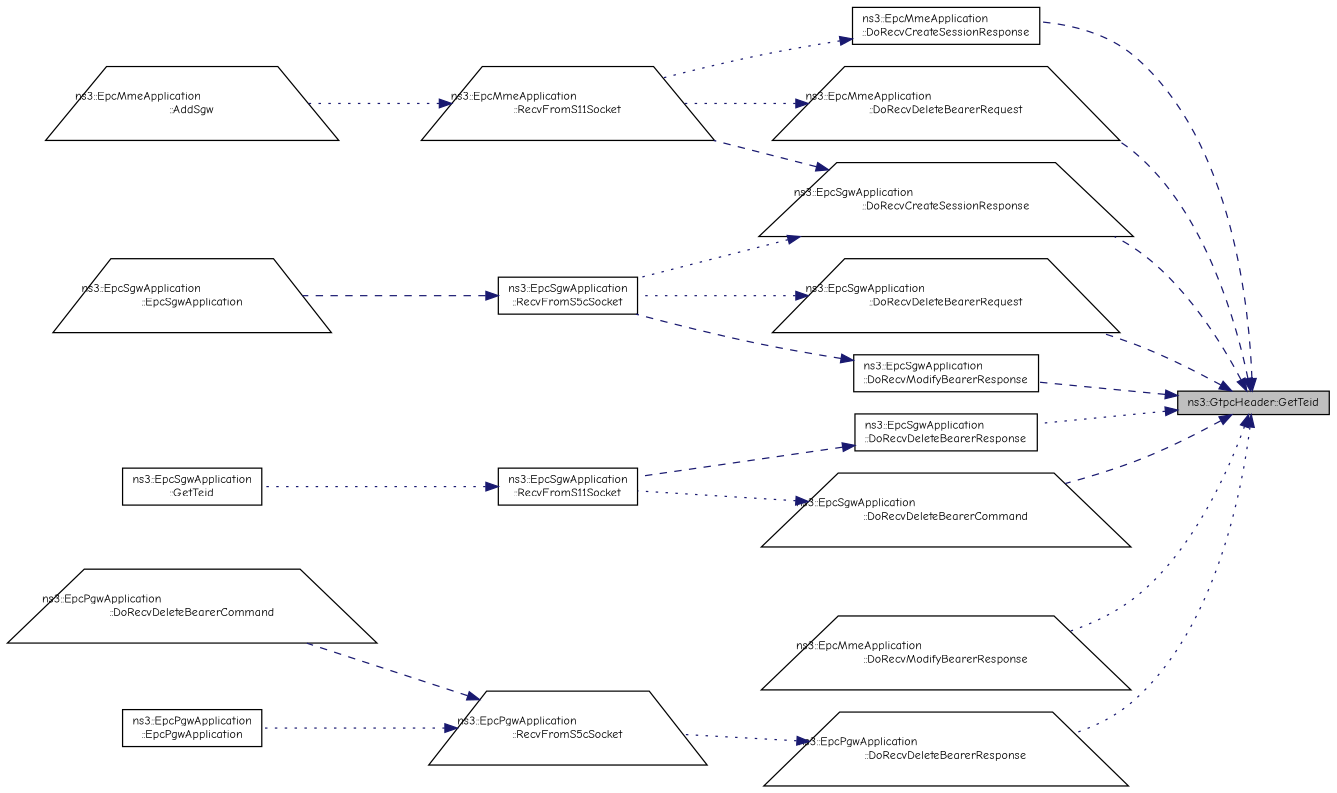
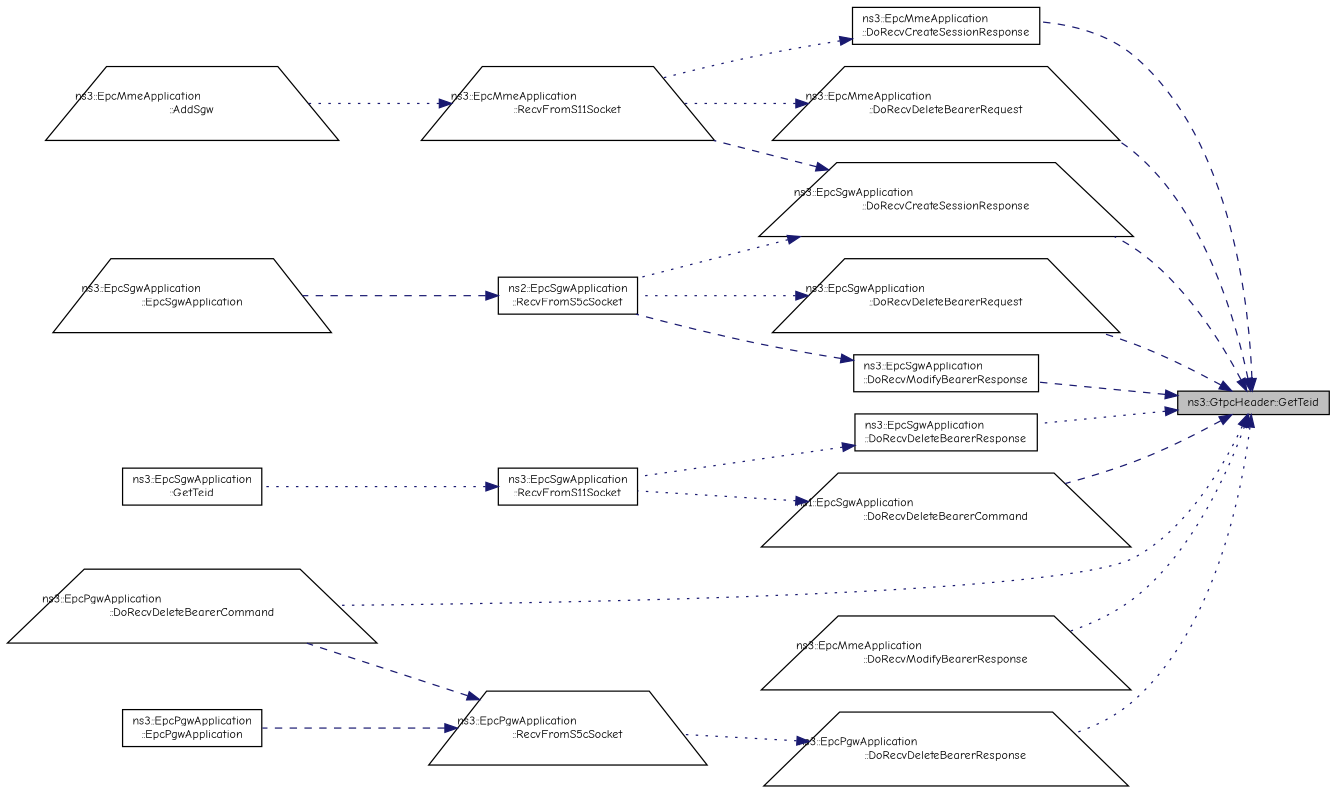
  digraph {
    fontname="Comic Neue"
    rankdir=RL
    node [color=black fillcolor=white fontname="Comic Neue" fontsize=10 shape=trapezium style=filled]
    edge [color=midnightblue dir=back fontname="Comic Neue" fontsize=10 labelfontname=Helvetica labelfontsize=10 style=dotted]
    n1 [fillcolor=grey75 fontcolor=black height=0.2 label="ns3::GtpcHeader::GetTeid" shape=box width=0.4]
    n2 [height=0.2 label="ns3::EpcMmeApplication\l::DoRecvCreateSessionResponse" shape=box width=0.4]
    n3 [height=0.2 label="ns3::EpcSgwApplication\l::DoRecvCreateSessionResponse" width=0.4]
    n4 [height=0.2 label="ns3::EpcPgwApplication\l::DoRecvDeleteBearerCommand" width=0.4]
-   n5 [height=0.2 label="ns3::EpcSgwApplication\l::DoRecvDeleteBearerCommand" width=0.4]
+   n5 [height=0.2 label="ns1::EpcSgwApplication\l::DoRecvDeleteBearerCommand" width=0.4]
    n6 [height=0.2 label="ns3::EpcMmeApplication\l::DoRecvDeleteBearerRequest" width=0.4]
    n7 [height=0.2 label="ns3::EpcSgwApplication\l::DoRecvDeleteBearerRequest" width=0.4]
    n8 [height=0.2 label="ns3::EpcPgwApplication\l::DoRecvDeleteBearerResponse" width=0.4]
    n9 [height=0.2 label="ns3::EpcSgwApplication\l::DoRecvDeleteBearerResponse" shape=box width=0.4]
    n10 [height=0.2 label="ns3::EpcMmeApplication\l::DoRecvModifyBearerResponse" width=0.4]
    n11 [height=0.2 label="ns3::EpcSgwApplication\l::DoRecvModifyBearerResponse" shape=box width=0.4]
    n12 [height=0.2 label="ns3::EpcMmeApplication\l::RecvFromS11Socket" width=0.4]
-   n13 [height=0.2 label="ns3::EpcSgwApplication\l::RecvFromS5cSocket" shape=box width=0.4]
+   n13 [height=0.2 label="ns2::EpcSgwApplication\l::RecvFromS5cSocket" shape=box width=0.4]
    n14 [height=0.2 label="ns3::EpcSgwApplication\l::RecvFromS11Socket" shape=box width=0.4]
    n15 [height=0.2 label="ns3::EpcPgwApplication\l::RecvFromS5cSocket" width=0.4]
    n16 [height=0.2 label="ns3::EpcMmeApplication\l::AddSgw" width=0.4]
    n17 [height=0.2 label="ns3::EpcSgwApplication\l::EpcSgwApplication" width=0.4]
    n18 [height=0.2 label="ns3::EpcPgwApplication\l::EpcPgwApplication" shape=box width=0.4]
    n19 [height=0.2 label="ns3::EpcSgwApplication\l::GetTeid" shape=box width=0.4]
    n1 -> n2 [style=dashed]
    n1 -> n3 [style=dashed]
+   n1 -> n4
    n1 -> n5 [style=dashed]
    n1 -> n6 [style=dashed]
    n1 -> n7 [style=dashed]
    n1 -> n8
    n1 -> n9
    n1 -> n10
    n1 -> n11 [style=dashed]
    n2 -> n12
    n3 -> n12 [style=dashed]
    n3 -> n13
    n5 -> n14
    n6 -> n12
    n7 -> n13
    n8 -> n15
-   n9 -> n14 [style=dashed]
+   n9 -> n14
    n11 -> n13 [style=dashed]
    n12 -> n16
    n13 -> n17 [style=dashed]
    n14 -> n19
    n15 -> n4 [style=dashed]
-   n15 -> n18
+   n15 -> n18 [style=dashed]
  }
